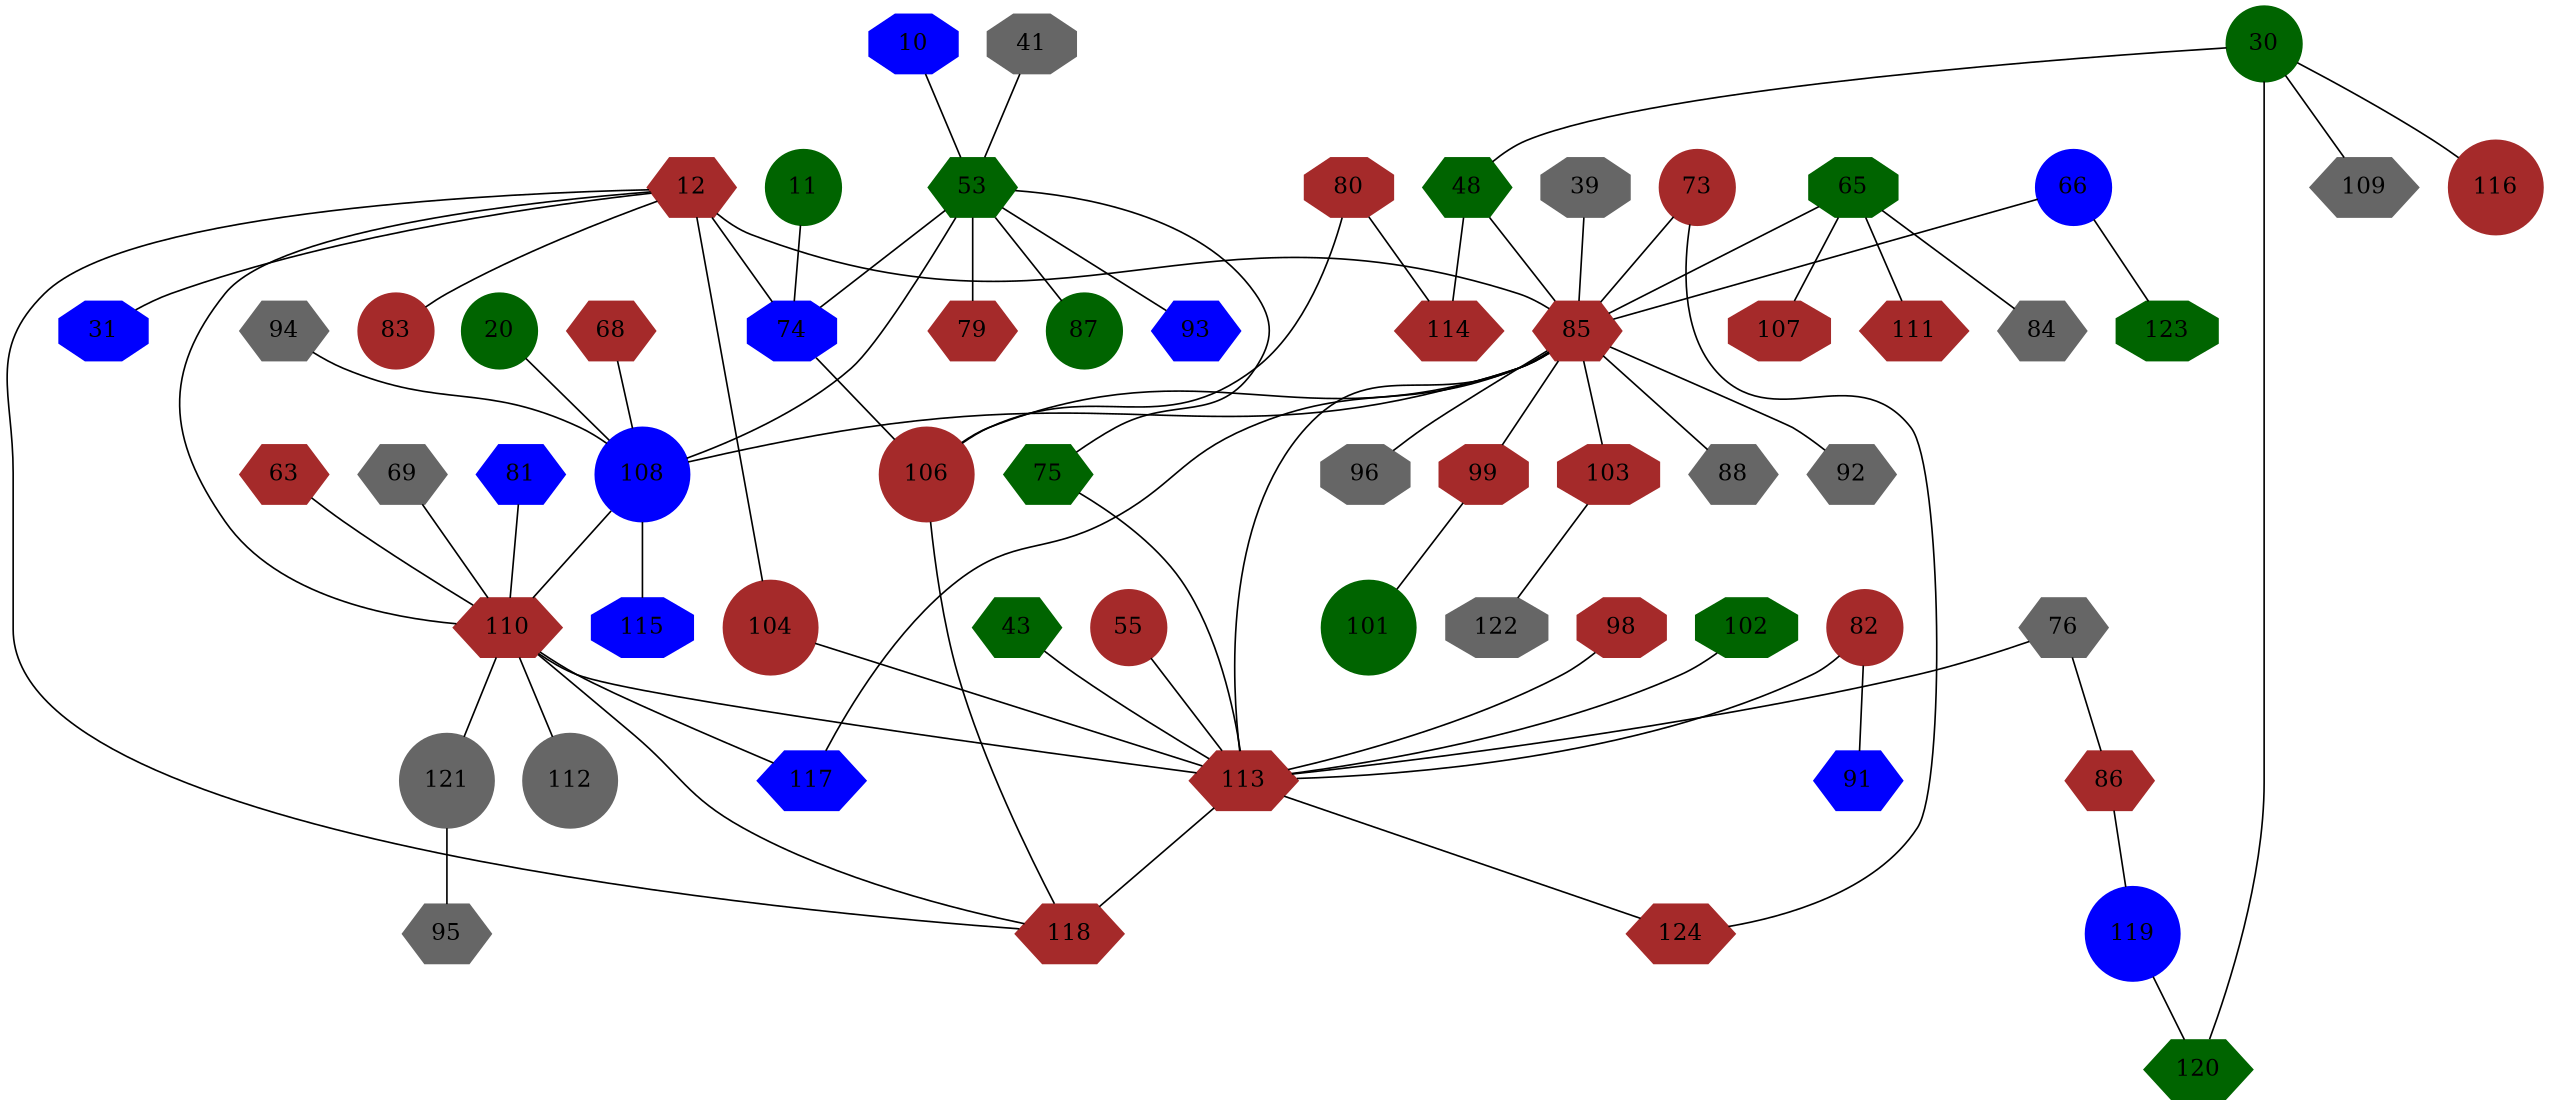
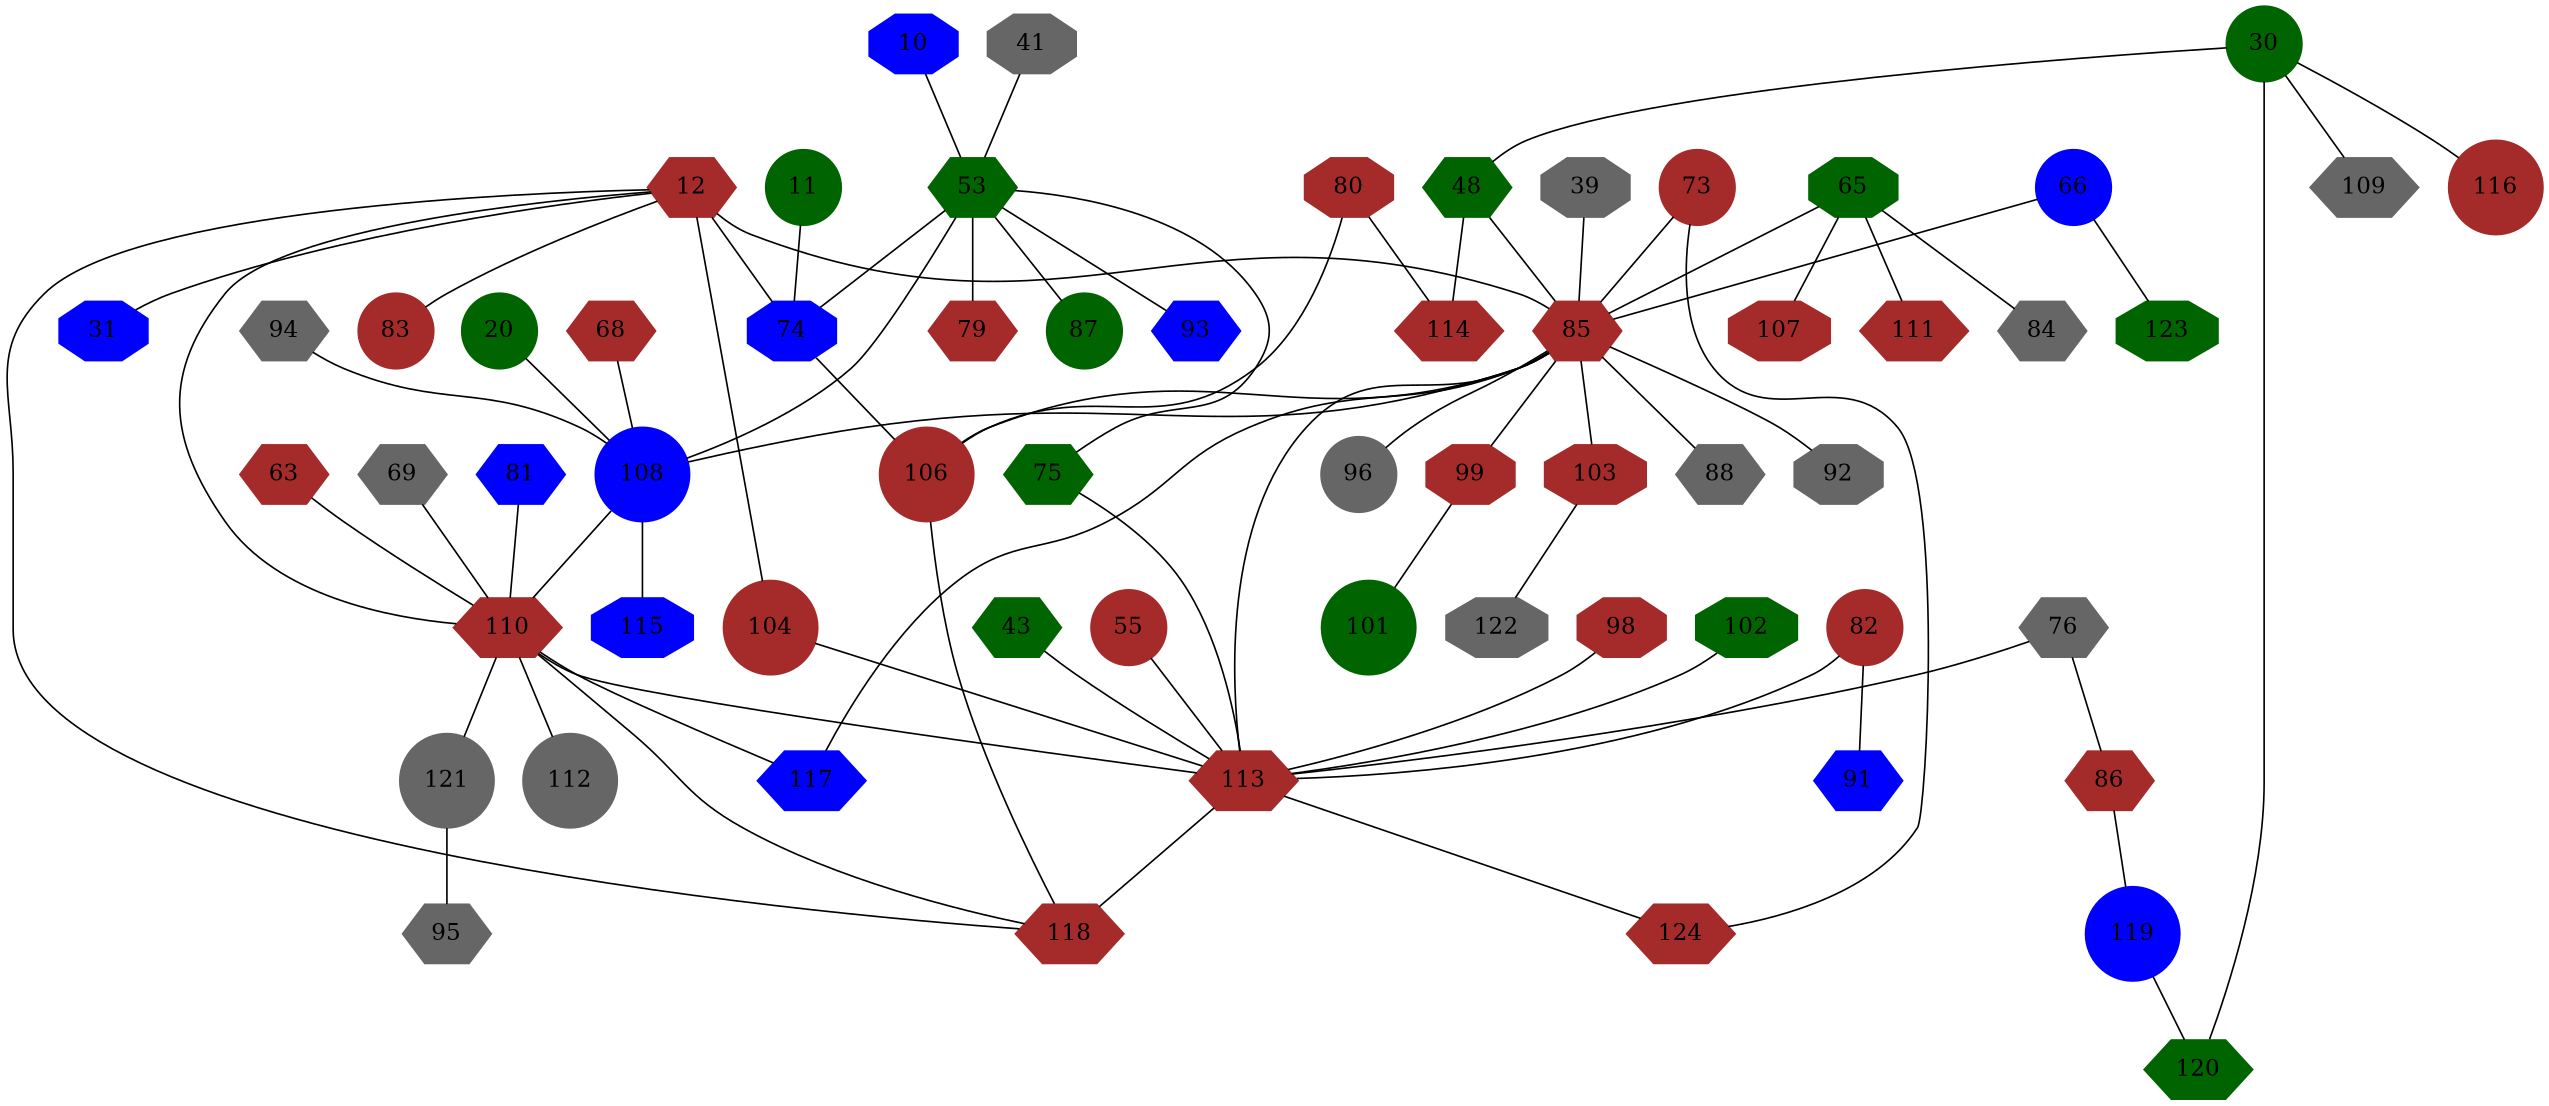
  graph {
    node [color=brown shape=hexagon style=filled]
    53 [color=darkgreen super="+33"]
    74 [color=blue shape=octagon super="+6+15"]
    108 [color=blue shape=circle super="+37+78"]
    75 [color=darkgreen super="+58"]
    79
    87 [color=darkgreen shape=circle]
    93 [color=blue]
    10 [color=blue shape=octagon]
    106 [shape=circle super="+32"]
    11 [color=darkgreen shape=circle]
    12 [super="+7"]
    31 [color=blue shape=octagon]
    83 [shape=circle]
    85 [super="+19+26"]
    104 [shape=circle super="+70"]
    110 [super="+28+47+54"]
    118 [super="+90+100"]
    113 [super="+97+89+35+38+105"]
    88 [color=gray40]
-   92 [color=gray40]
-   96 [color=gray40 shape=octagon]
+   92 [color=gray40 shape=octagon]
+   96 [color=gray40 shape=circle]
    99 [shape=octagon]
    103 [shape=octagon]
    117 [color=blue super="+42+77"]
    112 [color=gray40 shape=circle]
    121 [color=gray40 shape=circle]
    115 [color=blue shape=octagon super="+49"]
    20 [color=darkgreen shape=circle]
    30 [color=darkgreen shape=circle super="+29"]
    48 [color=darkgreen super="+27"]
    109 [color=gray40]
    116 [shape=circle]
    120 [color=darkgreen]
    114 [super="+44"]
    39 [color=gray40 shape=octagon]
    41 [color=gray40 shape=octagon]
    124
    43 [color=darkgreen]
    55 [shape=circle]
    63
    65 [color=darkgreen shape=octagon super="+56"]
    84 [color=gray40]
    107 [shape=octagon]
    111
    66 [color=blue shape=circle]
    123 [color=darkgreen shape=octagon]
    68
    69 [color=gray40]
    95 [color=gray40]
    73 [shape=circle super="+64"]
    76 [color=gray40]
    86
    119 [color=blue shape=circle]
    80 [shape=octagon super="+51+61"]
    81 [color=blue]
    82 [shape=circle super="+72"]
    91 [color=blue]
    101 [color=darkgreen shape=circle]
    122 [color=gray40 shape=octagon]
    94 [color=gray40]
    98 [shape=octagon]
    102 [color=darkgreen shape=octagon]
    53 -- 74 [weight=2]
    53 -- 108
    53 -- 75
    53 -- 79
    53 -- 87
    53 -- 93
    74 -- 106
    108 -- 110 [weight=2]
    108 -- 115
    75 -- 113
    10 -- 53
    106 -- 118
    11 -- 74
    12 -- 74 [weight=2]
    12 -- 31
    12 -- 83
    12 -- 85 [weight=2]
    12 -- 104
    12 -- 110
    12 -- 118
    85 -- 108 [weight=3]
    85 -- 106
    85 -- 113 [weight=3]
    85 -- 88
    85 -- 92
    85 -- 96
    85 -- 99
    85 -- 103
    85 -- 117
    104 -- 113
    110 -- 118
    110 -- 113
    110 -- 117
    110 -- 112
    110 -- 121
    113 -- 118 [weight=3]
    113 -- 124
    99 -- 101
    103 -- 122
    121 -- 95
    20 -- 108
    30 -- 48 [weight=2]
    30 -- 109
    30 -- 116
    30 -- 120
    48 -- 85
    48 -- 114
    39 -- 85
    41 -- 53
    43 -- 113
    55 -- 113
    63 -- 110
    65 -- 85
    65 -- 84
    65 -- 107
    65 -- 111
    66 -- 85
    66 -- 123
    68 -- 108
    69 -- 110
    73 -- 85
    73 -- 124
    76 -- 113
    76 -- 86
    86 -- 119
    119 -- 120
    80 -- 106
    80 -- 114
    81 -- 110
    82 -- 113
    82 -- 91
    94 -- 108
    98 -- 113
    102 -- 113
  }
